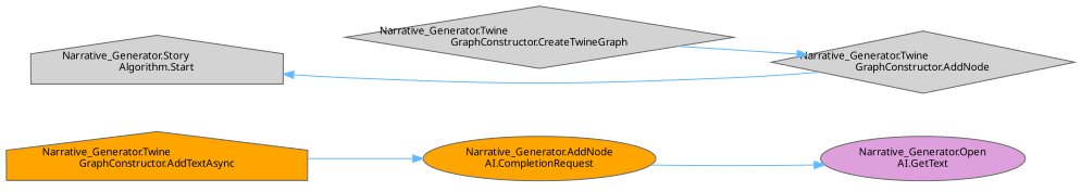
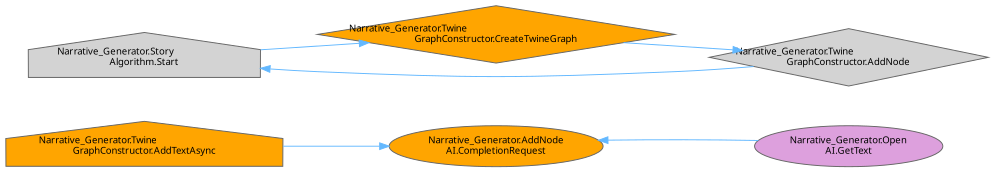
  digraph {
    fontname="Noto Sans"
    rankdir=RL
    node [color=grey40 fillcolor=orange fontname="Noto Sans" fontsize=10 shape=ellipse style=filled]
    edge [color=steelblue1 dir=back fontname="Noto Sans" fontsize=10 labelfontname=Helvetica labelfontsize=10 style=solid]
    n1 [color=gray40 fillcolor=plum fontcolor=black height=0.2 label="Narrative_Generator.Open\lAI.GetText" width=0.4]
    n2 [height=0.2 label="Narrative_Generator.AddNode\lAI.CompletionRequest" width=0.4]
    n3 [height=0.2 label="Narrative_Generator.Twine\lGraphConstructor.AddTextAsync" shape=house width=0.4]
    n4 [fillcolor=lightgrey height=0.2 label="Narrative_Generator.Twine\lGraphConstructor.AddNode" shape=diamond width=0.4]
-   n5 [fillcolor=lightgrey height=0.2 label="Narrative_Generator.Twine\lGraphConstructor.CreateTwineGraph" shape=diamond width=0.4]
+   n5 [height=0.2 label="Narrative_Generator.Twine\lGraphConstructor.CreateTwineGraph" shape=diamond width=0.4]
    n6 [fillcolor=lightgrey height=0.2 label="Narrative_Generator.Story\lAlgorithm.Start" shape=house width=0.4]
-   n1 -> n2
+   n2 -> n1
    n2 -> n3
    n4 -> n5
+   n5 -> n6
    n6 -> n4
  }
